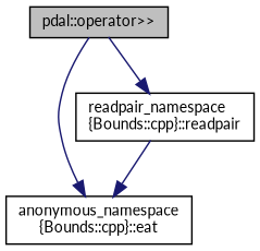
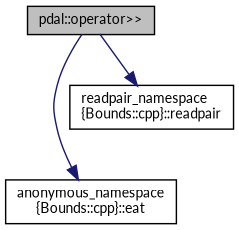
  digraph {
    fontname=Lato
    rankdir=TB
    node [color=black fillcolor=white fontname=Lato fontsize=10 shape=record style=filled]
    edge [color=midnightblue fontname=Lato fontsize=10 labelfontname=Helvetica labelfontsize=10 style=solid]
    n1 [fillcolor=grey75 fontcolor=black height=0.2 label="pdal::operator\>\>" width=0.4]
    n2 [height=0.2 label="anonymous_namespace\l\{Bounds::cpp\}::eat" width=0.4]
    n3 [height=0.2 label="readpair_namespace\l\{Bounds::cpp\}::readpair" width=0.4]
    n1 -> n2
    n1 -> n3
-   n3 -> n2
  }
